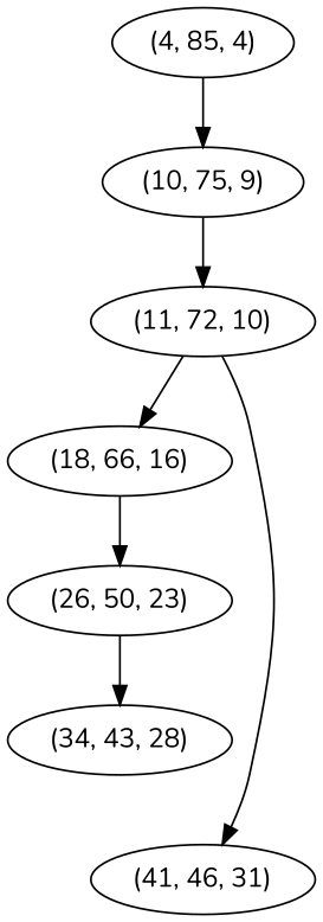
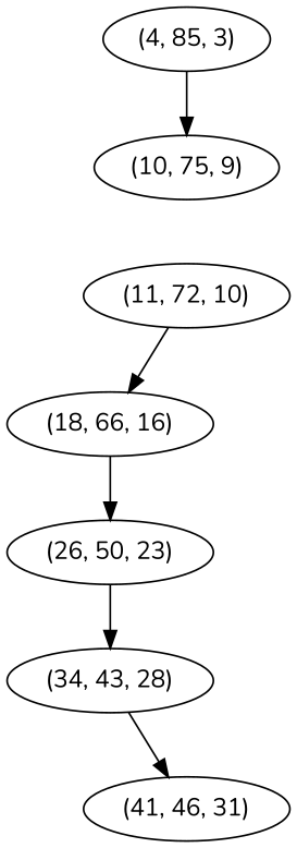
  digraph {
    fontname=Nunito
    node [fontname=Nunito]
    edge [fontname=Nunito]
-   "(4, 85, 3)" [label="(4, 85, 4)"]
+   "(4, 85, 3)"
    "(10, 75, 9)"
    "(11, 72, 10)"
    "(18, 66, 16)"
    n5 [label="(26, 50, 23)"]
    n6 [label="(34, 43, 28)"]
    "(41, 46, 31)"
    "(4, 85, 3)" -> "(10, 75, 9)"
-   "(10, 75, 9)" -> "(11, 72, 10)"
    "(11, 72, 10)" -> "(18, 66, 16)"
    "(18, 66, 16)" -> n5
    n5 -> n6
-   "(11, 72, 10)" -> "(41, 46, 31)"
+   n6 -> "(41, 46, 31)"
  }
